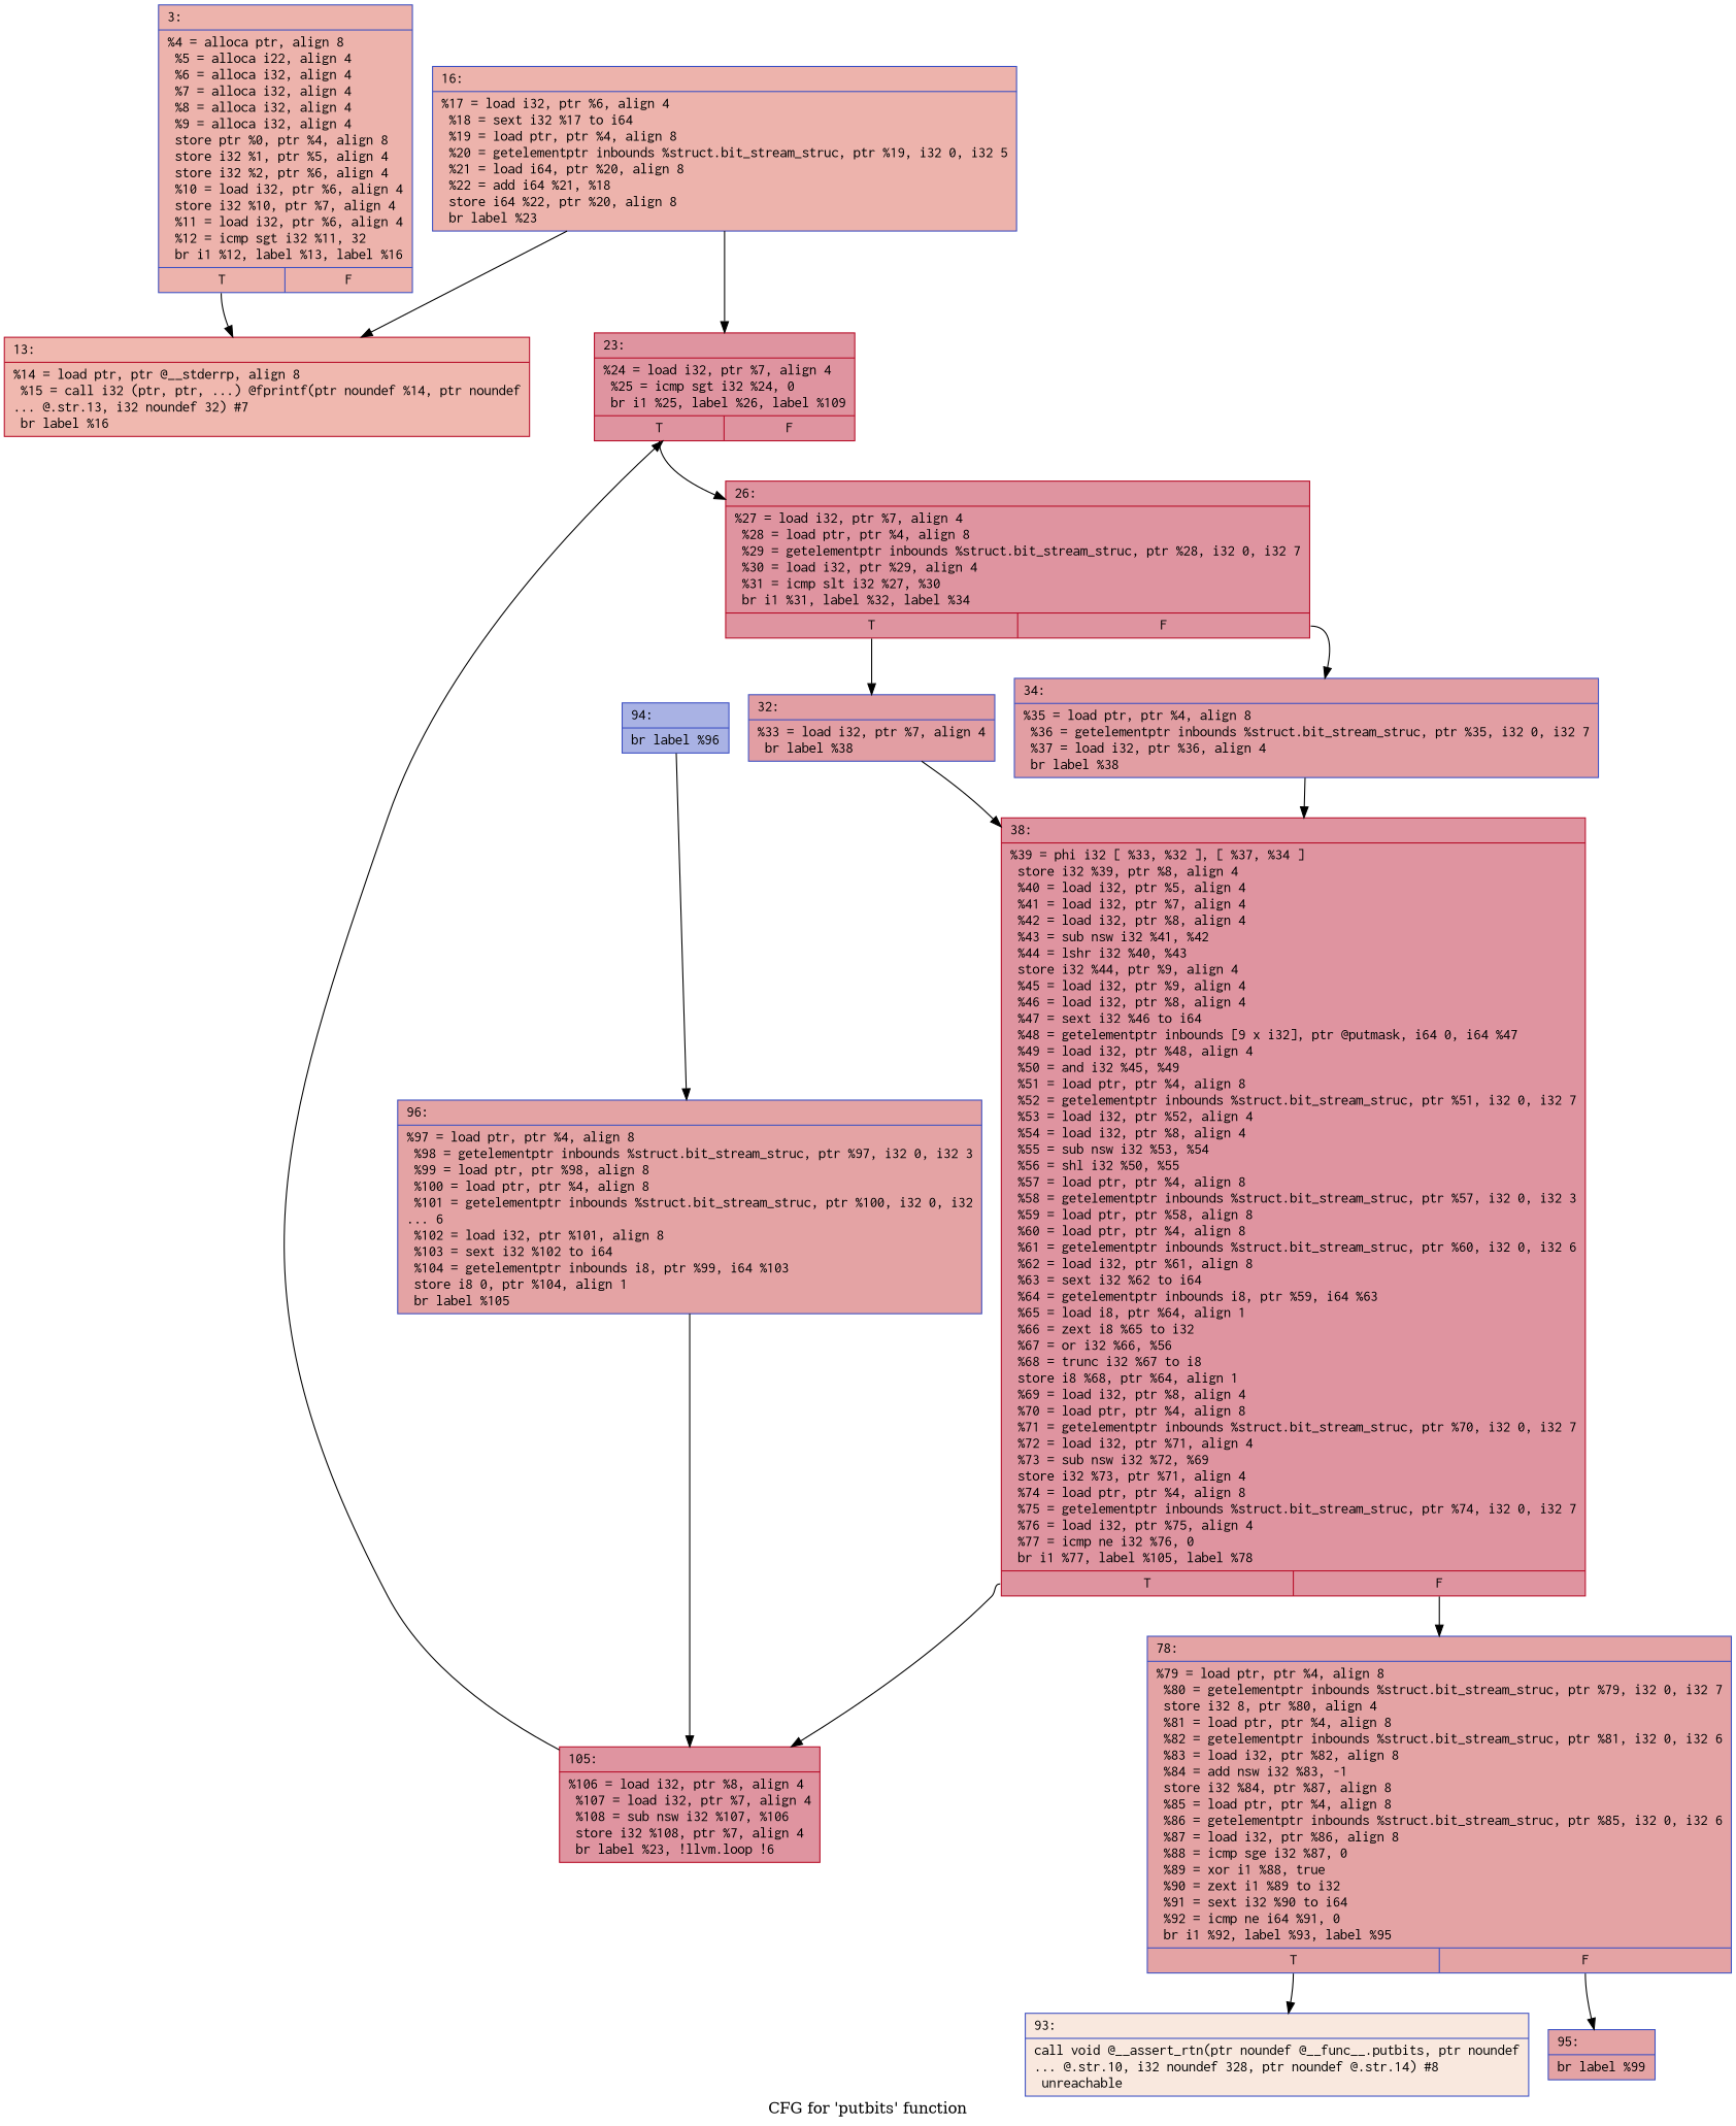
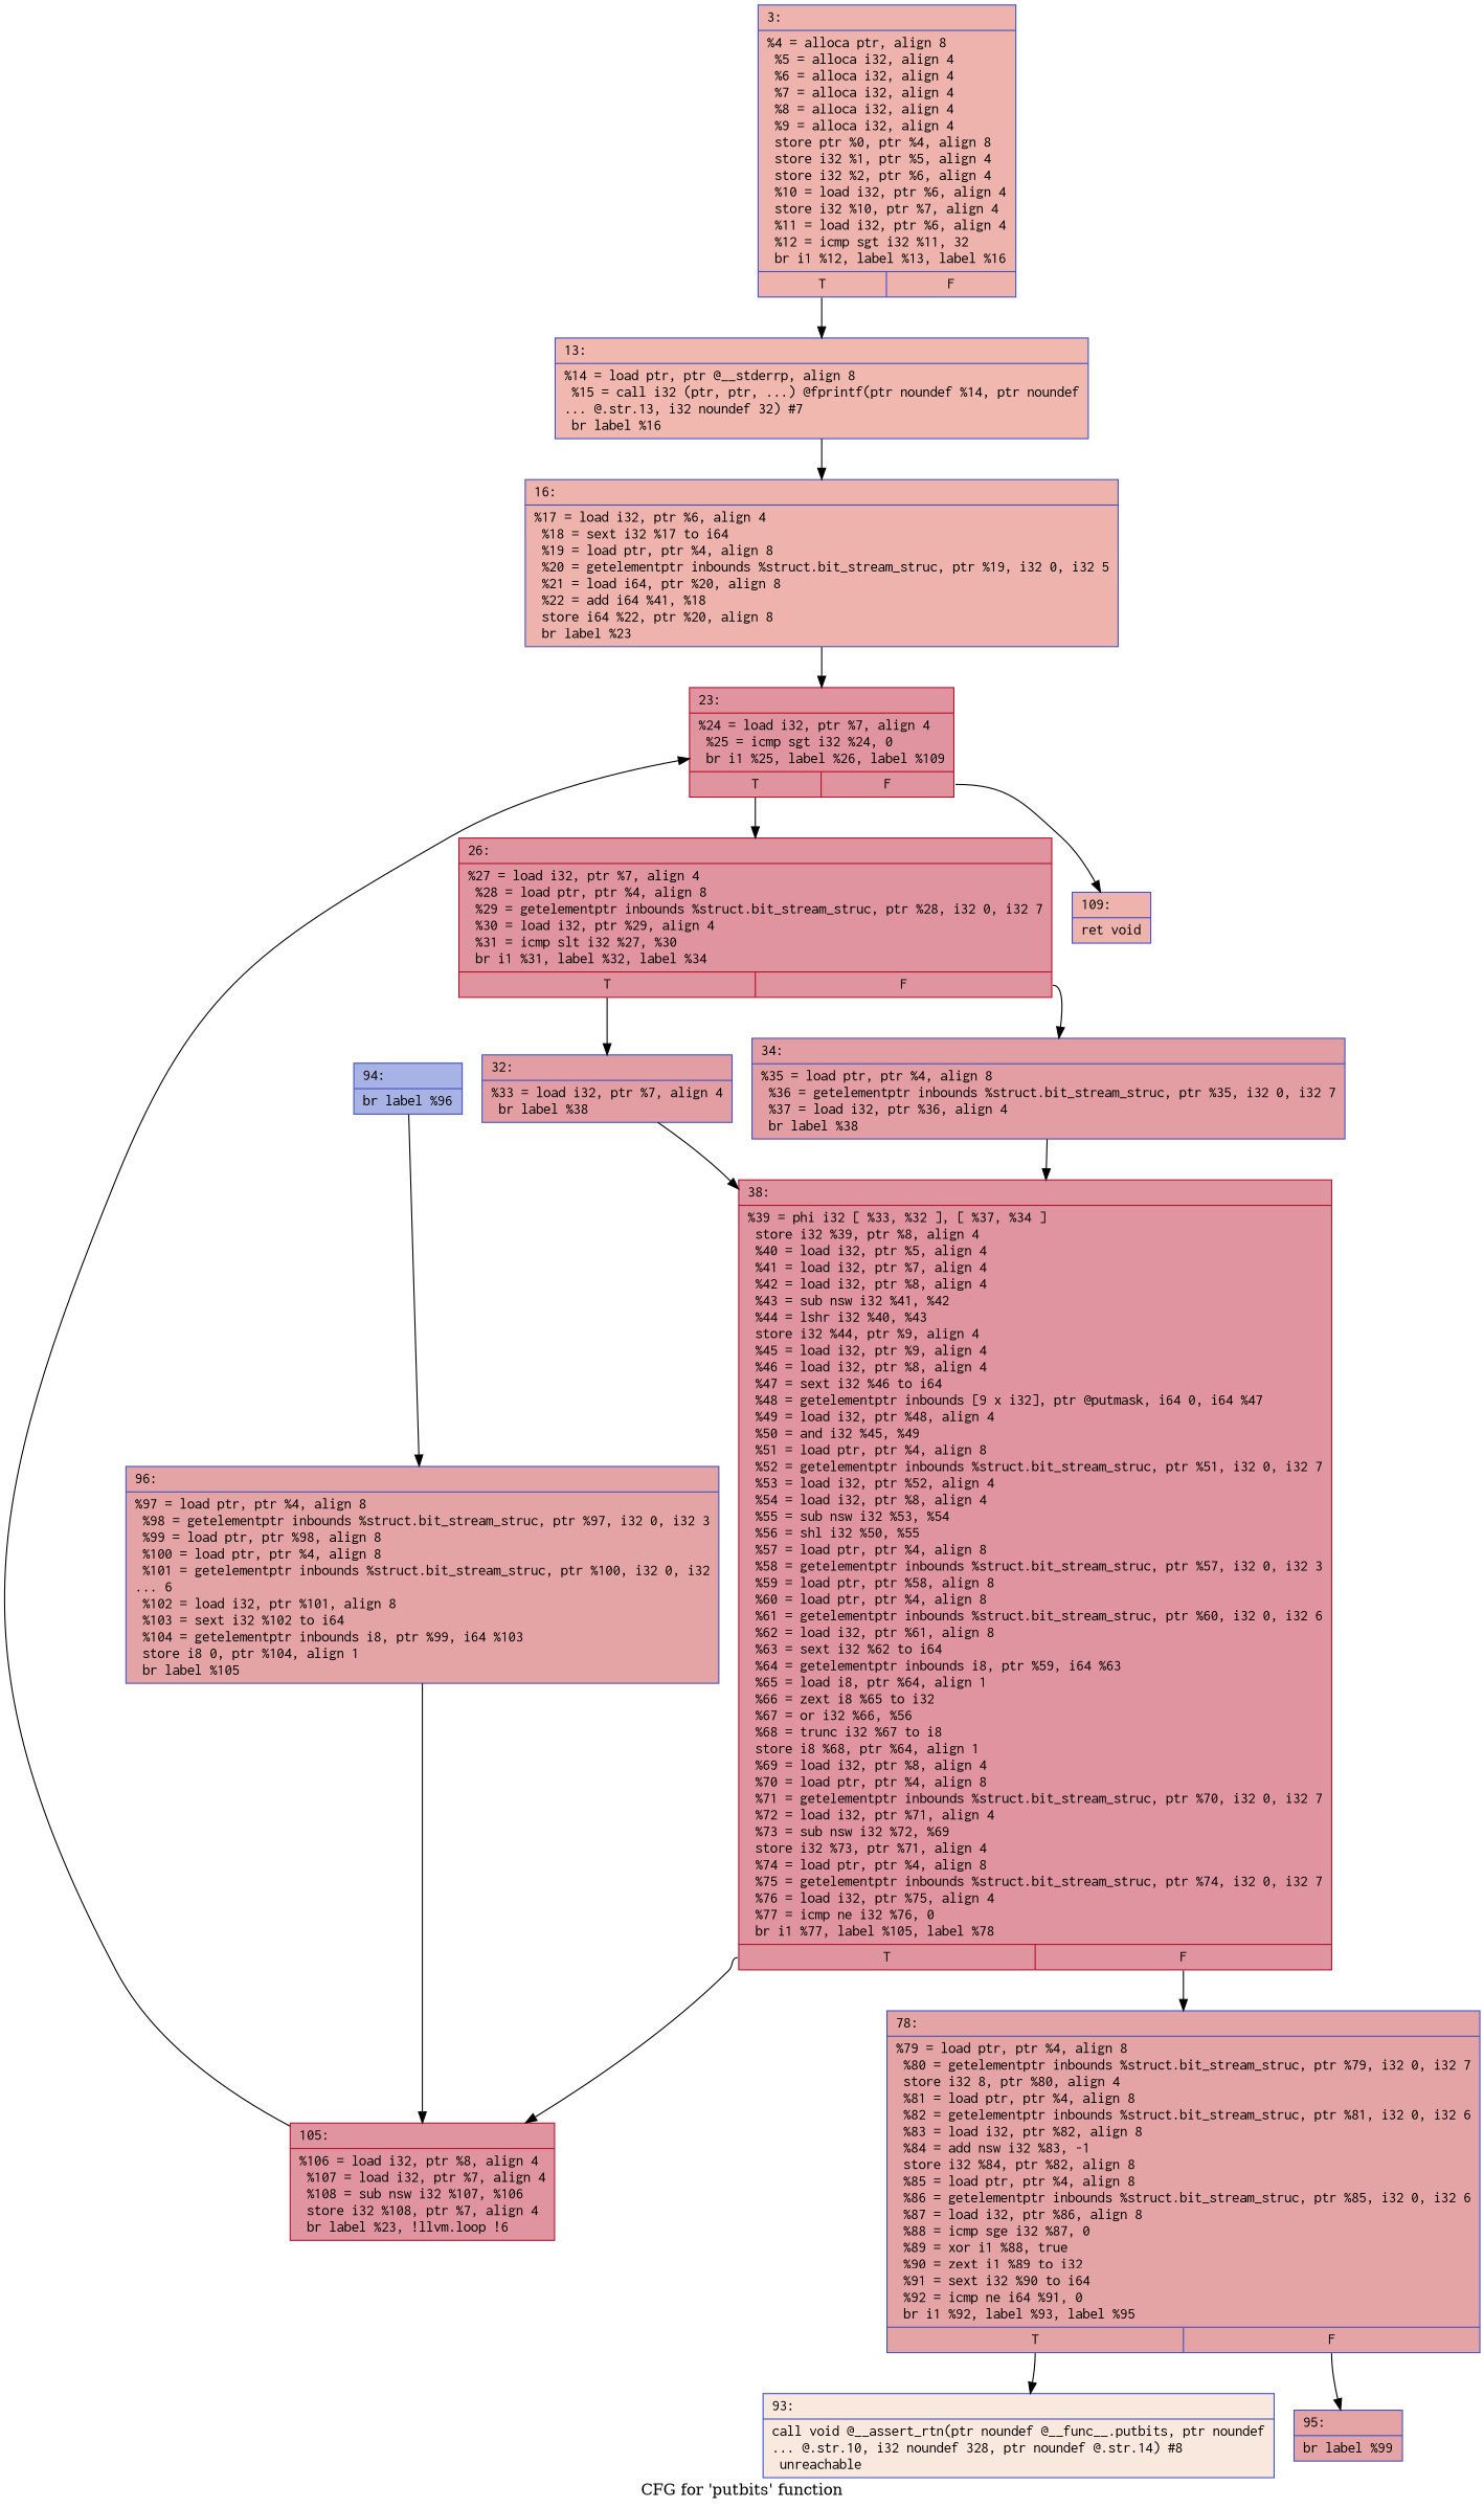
  digraph {
    label="CFG for 'putbits' function"
    node [color="#3d50c3ff" fillcolor="#b70d2870" fontname=Courier shape=record style=filled]
-   n1 [fillcolor="#d6524470" label="{3:\l|  %4 = alloca ptr, align 8\l  %5 = alloca i22, align 4\l  %6 = alloca i32, align 4\l  %7 = alloca i32, align 4\l  %8 = alloca i32, align 4\l  %9 = alloca i32, align 4\l  store ptr %0, ptr %4, align 8\l  store i32 %1, ptr %5, align 4\l  store i32 %2, ptr %6, align 4\l  %10 = load i32, ptr %6, align 4\l  store i32 %10, ptr %7, align 4\l  %11 = load i32, ptr %6, align 4\l  %12 = icmp sgt i32 %11, 32\l  br i1 %12, label %13, label %16\l|{<s0>T|<s1>F}}"]
-   n2 [color="#b70d28ff" fillcolor="#dc5d4a70" label="{13:\l|  %14 = load ptr, ptr @__stderrp, align 8\l  %15 = call i32 (ptr, ptr, ...) @fprintf(ptr noundef %14, ptr noundef\l... @.str.13, i32 noundef 32) #7\l  br label %16\l}"]
-   n3 [fillcolor="#d6524470" label="{16:\l|  %17 = load i32, ptr %6, align 4\l  %18 = sext i32 %17 to i64\l  %19 = load ptr, ptr %4, align 8\l  %20 = getelementptr inbounds %struct.bit_stream_struc, ptr %19, i32 0, i32 5\l  %21 = load i64, ptr %20, align 8\l  %22 = add i64 %21, %18\l  store i64 %22, ptr %20, align 8\l  br label %23\l}"]
+   n1 [fillcolor="#d6524470" label="{3:\l|  %4 = alloca ptr, align 8\l  %5 = alloca i32, align 4\l  %6 = alloca i32, align 4\l  %7 = alloca i32, align 4\l  %8 = alloca i32, align 4\l  %9 = alloca i32, align 4\l  store ptr %0, ptr %4, align 8\l  store i32 %1, ptr %5, align 4\l  store i32 %2, ptr %6, align 4\l  %10 = load i32, ptr %6, align 4\l  store i32 %10, ptr %7, align 4\l  %11 = load i32, ptr %6, align 4\l  %12 = icmp sgt i32 %11, 32\l  br i1 %12, label %13, label %16\l|{<s0>T|<s1>F}}"]
+   n2 [fillcolor="#dc5d4a70" label="{13:\l|  %14 = load ptr, ptr @__stderrp, align 8\l  %15 = call i32 (ptr, ptr, ...) @fprintf(ptr noundef %14, ptr noundef\l... @.str.13, i32 noundef 32) #7\l  br label %16\l}"]
+   n3 [fillcolor="#d6524470" label="{16:\l|  %17 = load i32, ptr %6, align 4\l  %18 = sext i32 %17 to i64\l  %19 = load ptr, ptr %4, align 8\l  %20 = getelementptr inbounds %struct.bit_stream_struc, ptr %19, i32 0, i32 5\l  %21 = load i64, ptr %20, align 8\l  %22 = add i64 %41, %18\l  store i64 %22, ptr %20, align 8\l  br label %23\l}"]
    n4 [color="#b70d28ff" label="{23:\l|  %24 = load i32, ptr %7, align 4\l  %25 = icmp sgt i32 %24, 0\l  br i1 %25, label %26, label %109\l|{<s0>T|<s1>F}}"]
    n5 [color="#b70d28ff" label="{26:\l|  %27 = load i32, ptr %7, align 4\l  %28 = load ptr, ptr %4, align 8\l  %29 = getelementptr inbounds %struct.bit_stream_struc, ptr %28, i32 0, i32 7\l  %30 = load i32, ptr %29, align 4\l  %31 = icmp slt i32 %27, %30\l  br i1 %31, label %32, label %34\l|{<s0>T|<s1>F}}"]
+   n6 [fillcolor="#d6524470" label="{109:\l|  ret void\l}"]
    n7 [fillcolor="#be242e70" label="{32:\l|  %33 = load i32, ptr %7, align 4\l  br label %38\l}"]
    n8 [fillcolor="#be242e70" label="{34:\l|  %35 = load ptr, ptr %4, align 8\l  %36 = getelementptr inbounds %struct.bit_stream_struc, ptr %35, i32 0, i32 7\l  %37 = load i32, ptr %36, align 4\l  br label %38\l}"]
    n9 [color="#b70d28ff" label="{38:\l|  %39 = phi i32 [ %33, %32 ], [ %37, %34 ]\l  store i32 %39, ptr %8, align 4\l  %40 = load i32, ptr %5, align 4\l  %41 = load i32, ptr %7, align 4\l  %42 = load i32, ptr %8, align 4\l  %43 = sub nsw i32 %41, %42\l  %44 = lshr i32 %40, %43\l  store i32 %44, ptr %9, align 4\l  %45 = load i32, ptr %9, align 4\l  %46 = load i32, ptr %8, align 4\l  %47 = sext i32 %46 to i64\l  %48 = getelementptr inbounds [9 x i32], ptr @putmask, i64 0, i64 %47\l  %49 = load i32, ptr %48, align 4\l  %50 = and i32 %45, %49\l  %51 = load ptr, ptr %4, align 8\l  %52 = getelementptr inbounds %struct.bit_stream_struc, ptr %51, i32 0, i32 7\l  %53 = load i32, ptr %52, align 4\l  %54 = load i32, ptr %8, align 4\l  %55 = sub nsw i32 %53, %54\l  %56 = shl i32 %50, %55\l  %57 = load ptr, ptr %4, align 8\l  %58 = getelementptr inbounds %struct.bit_stream_struc, ptr %57, i32 0, i32 3\l  %59 = load ptr, ptr %58, align 8\l  %60 = load ptr, ptr %4, align 8\l  %61 = getelementptr inbounds %struct.bit_stream_struc, ptr %60, i32 0, i32 6\l  %62 = load i32, ptr %61, align 8\l  %63 = sext i32 %62 to i64\l  %64 = getelementptr inbounds i8, ptr %59, i64 %63\l  %65 = load i8, ptr %64, align 1\l  %66 = zext i8 %65 to i32\l  %67 = or i32 %66, %56\l  %68 = trunc i32 %67 to i8\l  store i8 %68, ptr %64, align 1\l  %69 = load i32, ptr %8, align 4\l  %70 = load ptr, ptr %4, align 8\l  %71 = getelementptr inbounds %struct.bit_stream_struc, ptr %70, i32 0, i32 7\l  %72 = load i32, ptr %71, align 4\l  %73 = sub nsw i32 %72, %69\l  store i32 %73, ptr %71, align 4\l  %74 = load ptr, ptr %4, align 8\l  %75 = getelementptr inbounds %struct.bit_stream_struc, ptr %74, i32 0, i32 7\l  %76 = load i32, ptr %75, align 4\l  %77 = icmp ne i32 %76, 0\l  br i1 %77, label %105, label %78\l|{<s0>T|<s1>F}}"]
    n10 [color="#b70d28ff" label="{105:\l|  %106 = load i32, ptr %8, align 4\l  %107 = load i32, ptr %7, align 4\l  %108 = sub nsw i32 %107, %106\l  store i32 %108, ptr %7, align 4\l  br label %23, !llvm.loop !6\l}"]
-   n11 [fillcolor="#c32e3170" label="{78:\l|  %79 = load ptr, ptr %4, align 8\l  %80 = getelementptr inbounds %struct.bit_stream_struc, ptr %79, i32 0, i32 7\l  store i32 8, ptr %80, align 4\l  %81 = load ptr, ptr %4, align 8\l  %82 = getelementptr inbounds %struct.bit_stream_struc, ptr %81, i32 0, i32 6\l  %83 = load i32, ptr %82, align 8\l  %84 = add nsw i32 %83, -1\l  store i32 %84, ptr %87, align 8\l  %85 = load ptr, ptr %4, align 8\l  %86 = getelementptr inbounds %struct.bit_stream_struc, ptr %85, i32 0, i32 6\l  %87 = load i32, ptr %86, align 8\l  %88 = icmp sge i32 %87, 0\l  %89 = xor i1 %88, true\l  %90 = zext i1 %89 to i32\l  %91 = sext i32 %90 to i64\l  %92 = icmp ne i64 %91, 0\l  br i1 %92, label %93, label %95\l|{<s0>T|<s1>F}}"]
+   n11 [fillcolor="#c32e3170" label="{78:\l|  %79 = load ptr, ptr %4, align 8\l  %80 = getelementptr inbounds %struct.bit_stream_struc, ptr %79, i32 0, i32 7\l  store i32 8, ptr %80, align 4\l  %81 = load ptr, ptr %4, align 8\l  %82 = getelementptr inbounds %struct.bit_stream_struc, ptr %81, i32 0, i32 6\l  %83 = load i32, ptr %82, align 8\l  %84 = add nsw i32 %83, -1\l  store i32 %84, ptr %82, align 8\l  %85 = load ptr, ptr %4, align 8\l  %86 = getelementptr inbounds %struct.bit_stream_struc, ptr %85, i32 0, i32 6\l  %87 = load i32, ptr %86, align 8\l  %88 = icmp sge i32 %87, 0\l  %89 = xor i1 %88, true\l  %90 = zext i1 %89 to i32\l  %91 = sext i32 %90 to i64\l  %92 = icmp ne i64 %91, 0\l  br i1 %92, label %93, label %95\l|{<s0>T|<s1>F}}"]
    n12 [fillcolor="#f2cab570" label="{93:\l|  call void @__assert_rtn(ptr noundef @__func__.putbits, ptr noundef\l... @.str.10, i32 noundef 328, ptr noundef @.str.14) #8\l  unreachable\l}"]
    n13 [fillcolor="#c32e3170" label="{95:\l|  br label %99\l}"]
    n14 [fillcolor="#c32e3170" label="{96:\l|  %97 = load ptr, ptr %4, align 8\l  %98 = getelementptr inbounds %struct.bit_stream_struc, ptr %97, i32 0, i32 3\l  %99 = load ptr, ptr %98, align 8\l  %100 = load ptr, ptr %4, align 8\l  %101 = getelementptr inbounds %struct.bit_stream_struc, ptr %100, i32 0, i32\l... 6\l  %102 = load i32, ptr %101, align 8\l  %103 = sext i32 %102 to i64\l  %104 = getelementptr inbounds i8, ptr %99, i64 %103\l  store i8 0, ptr %104, align 1\l  br label %105\l}"]
    n15 [fillcolor="#3d50c370" label="{94:\l|  br label %96\l}"]
    n1 -> n2 [tailport=s0]
-   n3 -> n2
+   n2 -> n3
    n3 -> n4
    n4 -> n5 [tailport=s0]
+   n4 -> n6 [tailport=s1]
    n5 -> n7 [tailport=s0]
    n5 -> n8 [tailport=s1]
    n7 -> n9
    n8 -> n9
    n9 -> n10 [tailport=s0]
    n9 -> n11 [tailport=s1]
    n10 -> n4
    n11 -> n12 [tailport=s0]
    n11 -> n13 [tailport=s1]
    n14 -> n10
    n15 -> n14
  }
